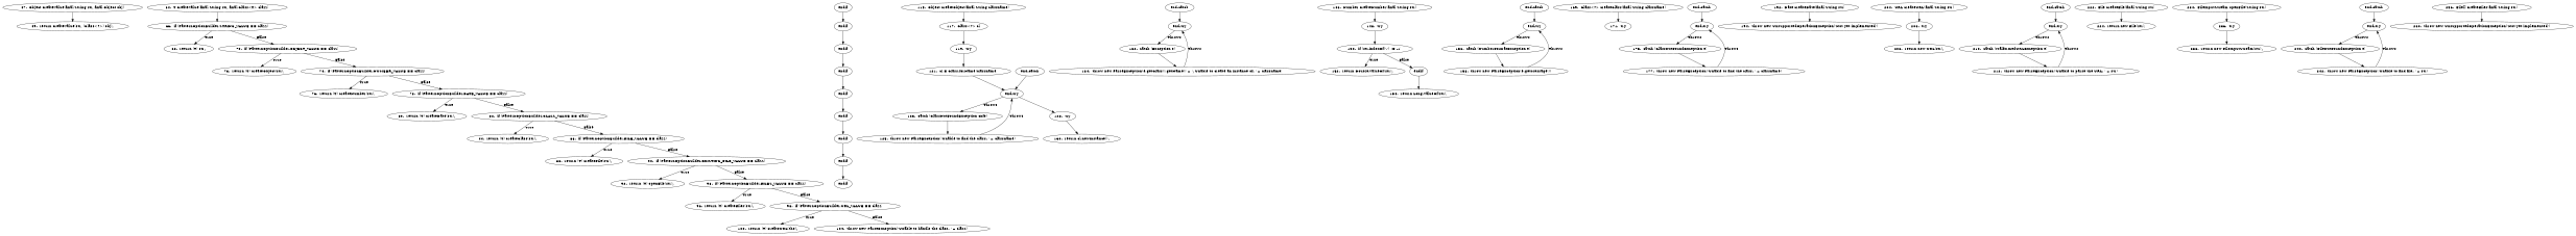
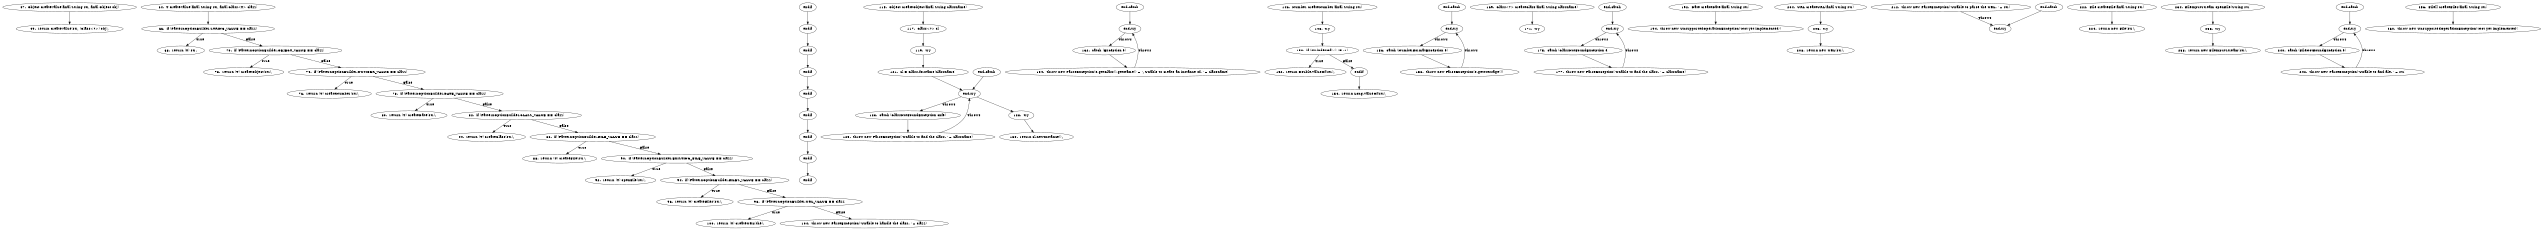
  digraph {
    n1 [label="47:  Object createValue(final String str, final Object obj)"]
    n2 [label="49:  return createValue(str, (Class<?>) obj);"]
    n3 [label="64:  T createValue(final String str, final Class<T> clazz)"]
    n4 [label="66:  if (PatternOptionBuilder.STRING_VALUE == clazz)"]
    n5 [label="68:  return (T) str;"]
    n6 [label="70:  if (PatternOptionBuilder.OBJECT_VALUE == clazz)"]
    n7 [label="73:  return (T) createObject(str);"]
    n8 [label="74:  if (PatternOptionBuilder.NUMBER_VALUE == clazz)"]
    n9 [label=endif]
    n10 [label="76:  return (T) createNumber(str);"]
    n11 [label="78:  if (PatternOptionBuilder.DATE_VALUE == clazz)"]
    n12 [label=endif]
    n13 [label="80:  return (T) createDate(str);"]
    n14 [label="82:  if (PatternOptionBuilder.CLASS_VALUE == clazz)"]
    n15 [label=endif]
    n16 [label="44:  return (T) createClass(str);"]
    n17 [label="86:  if (PatternOptionBuilder.FILE_VALUE == clazz)"]
    n18 [label=endif]
    n19 [label="88:  return (T) createFile(str);"]
    n20 [label="90:  if (PatternOptionBuilder.EXISTING_FILE_VALUE == clazz)"]
    n21 [label=endif]
    n22 [label="92:  return (T) openFile(str);"]
-   n23 [label="98:  if (PatternOptionBuilder.FILES_VALUE == clazz)"]
+   n23 [label="94:  if (PatternOptionBuilder.FILES_VALUE == clazz)"]
    n24 [label=endif]
    n25 [label="96:  return (T) createFiles(str);"]
    n26 [label="98:  if (PatternOptionBuilder.URL_VALUE == clazz)"]
    n27 [label=endif]
    n28 [label="100:  return (T) createURL(the);"]
    n29 [label="104:  throw new ParseException('Unable to handle the class: ' + clazz)"]
    n30 [label=endif]
    n31 [label=endif]
    n32 [label="115:  Object createObject(final String classname)"]
    n33 [label="117:  Class<?> cl"]
    n34 [label="119:  try"]
    n35 [label="121:  cl = Class.forName(classname)"]
    n36 [label="end-try"]
    n37 [label="123:  catch (ClassNotFoundException cnfe)"]
    n38 [label="128:  try"]
    n39 [label="125:  throw new ParseException('Unable to find the class: ' + classname)"]
    n40 [label="130:  return cl.newInstance();"]
    n41 [label="end-catch"]
    n42 [label="end-try"]
    n43 [label="132:  catch (Exception e)"]
    n44 [label="134:  throw new ParseException(e.getClass().getName() + '; Unable to create an instance of: ' + classname)"]
    n45 [label="end-catch"]
    n46 [label="146:  Number createNumber(final String str)"]
    n47 [label="148:  try"]
    n48 [label="150:  if (str.indexOf('.') != -1)"]
    n49 [label="152:  return Double.valueOf(str);"]
    n50 [label=endif]
    n51 [label="end-try"]
    n52 [label="156:  catch (NumberFormatException e)"]
    n53 [label="158:  throw new ParseException(e.getMessage())"]
    n54 [label="154:  return Long.valueOf(str);"]
    n55 [label="end-catch"]
    n56 [label="169:  Class<?> createClass(final String classname)"]
    n57 [label="171:  try"]
    n58 [label="end-try"]
    n59 [label="175:  catch (ClassNotFoundException e)"]
    n60 [label="177:  throw new ParseException('Unable to find the class: ' + classname)"]
    n61 [label="end-catch"]
    n62 [label="192:  Date createDate(final String str)"]
    n63 [label="194:  throw new UnsupportedOperationException('Not yet implemented')"]
    n64 [label="204:  URL createURL(final String str)"]
    n65 [label="206:  try"]
    n66 [label="208:  return new URL(str);"]
    n67 [label="end-try"]
-   n68 [label="210:  catch (MalformedURLException e)"]
    n69 [label="212:  throw new ParseException('Unable to parse the URL: ' + str)"]
    n70 [label="end-catch"]
    n71 [label="222:  File createFile(final String str)"]
    n72 [label="224:  return new File(str);"]
    n73 [label="234:  FileInputStream openFile(String str)"]
    n74 [label="236:  try"]
    n75 [label="238:  return new FileInputStream(str);"]
    n76 [label="end-try"]
    n77 [label="240:  catch (FileNotFoundException e)"]
    n78 [label="242:  throw new ParseException('Unable to find file: ' + str)"]
    n79 [label="end-catch"]
    n80 [label="256:  File[] createFiles(final String str)"]
    n81 [label="260:  throw new UnsupportedOperationException('Not yet implemented')"]
    n1 -> n2
    n3 -> n4
    n4 -> n5 [label=True]
    n4 -> n6 [label=False]
    n6 -> n7 [label=True]
    n6 -> n8 [label=False]
    n8 -> n10 [label=True]
    n8 -> n11 [label=False]
    n11 -> n13 [label=True]
    n11 -> n14 [label=False]
    n12 -> n9
    n14 -> n16 [label=True]
    n14 -> n17 [label=False]
    n15 -> n12
    n17 -> n19 [label=True]
    n17 -> n20 [label=False]
    n18 -> n15
    n20 -> n22 [label=True]
    n20 -> n23 [label=False]
    n21 -> n18
    n23 -> n25 [label=True]
    n23 -> n26 [label=False]
    n24 -> n21
    n26 -> n28 [label=True]
    n26 -> n29 [label=False]
    n27 -> n24
    n30 -> n27
    n31 -> n30
    n32 -> n33
    n33 -> n34
    n34 -> n35
    n35 -> n36
    n36 -> n37 [label=Throws]
    n36 -> n38
    n37 -> n39
    n38 -> n40
    n39 -> n36 [label=Throws]
    n41 -> n36
    n42 -> n43 [label=Throws]
    n43 -> n44
    n44 -> n42 [label=Throws]
    n45 -> n42
    n46 -> n47
    n47 -> n48
    n48 -> n49 [label=True]
    n48 -> n50 [label=False]
    n50 -> n54
    n51 -> n52 [label=Throws]
    n52 -> n53
    n53 -> n51 [label=Throws]
    n55 -> n51
    n56 -> n57
    n58 -> n59 [label=Throws]
    n59 -> n60
    n60 -> n58 [label=Throws]
    n61 -> n58
    n62 -> n63
    n64 -> n65
    n65 -> n66
-   n67 -> n68 [label=Throws]
-   n68 -> n69
    n69 -> n67 [label=Throws]
    n70 -> n67
    n71 -> n72
    n73 -> n74
    n74 -> n75
    n76 -> n77 [label=Throws]
    n77 -> n78
    n78 -> n76 [label=Throws]
    n79 -> n76
    n80 -> n81
  }
